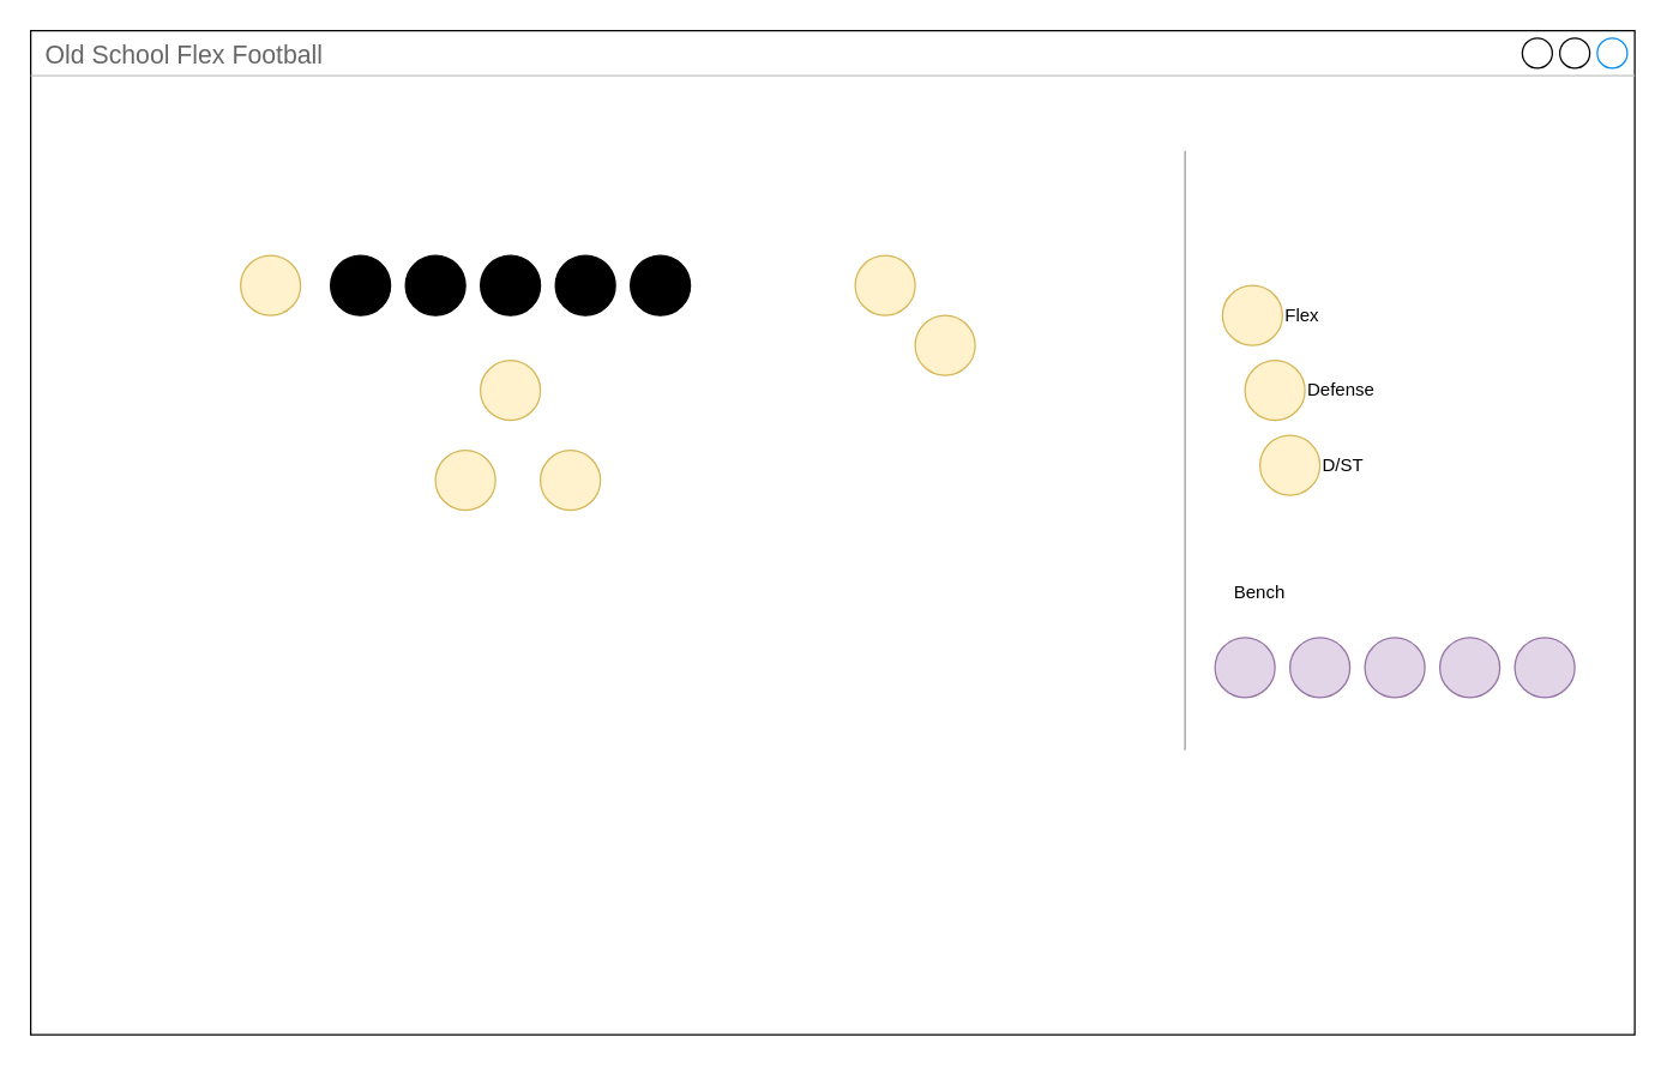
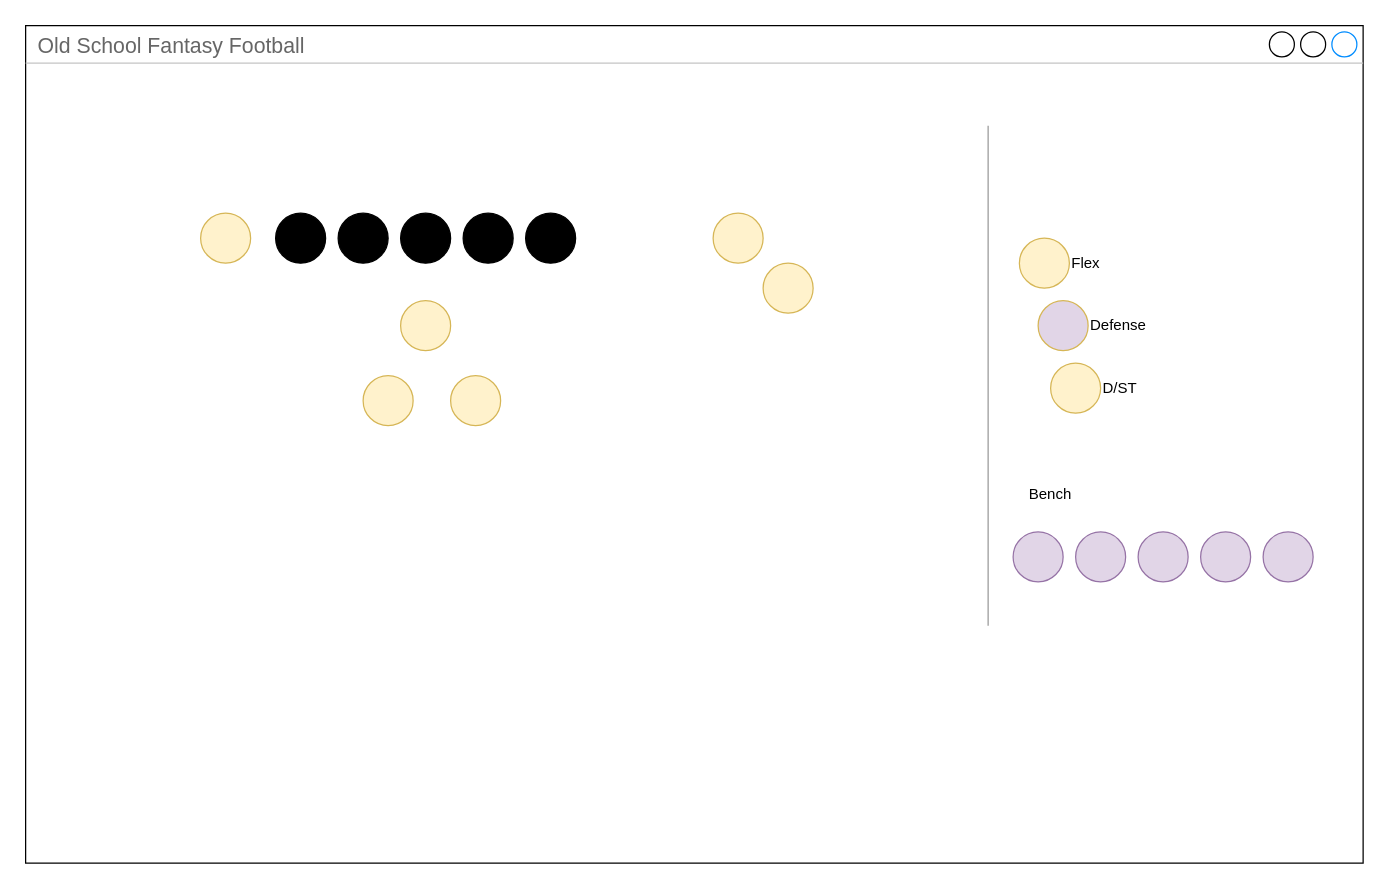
  <mxCell id="0" />
  <mxCell id="1" parent="0" />
- <mxCell id="2" value="Old School Flex Football" style="strokeWidth=1;shadow=0;dashed=0;align=center;html=1;shape=mxgraph.mockup.containers.window;align=left;verticalAlign=top;spacingLeft=8;strokeColor2=#008cff;strokeColor3=#c4c4c4;fontColor=#666666;mainText=;fontSize=17;labelBackgroundColor=none;" vertex="1" parent="1"><mxGeometry x="20" y="20" width="1070" height="670" as="geometry" /></mxCell>
+ <mxCell id="2" value="Old School Fantasy Football" style="strokeWidth=1;shadow=0;dashed=0;align=center;html=1;shape=mxgraph.mockup.containers.window;align=left;verticalAlign=top;spacingLeft=8;strokeColor2=#008cff;strokeColor3=#c4c4c4;fontColor=#666666;mainText=;fontSize=17;labelBackgroundColor=none;" vertex="1" parent="1"><mxGeometry x="20" y="20" width="1070" height="670" as="geometry" /></mxCell>
  <mxCell id="3" value="" style="ellipse;whiteSpace=wrap;html=1;aspect=fixed;fillColor=#fff2cc;strokeColor=#d6b656;" vertex="1" parent="1"><mxGeometry x="570" y="170" width="40" height="40" as="geometry" /></mxCell>
  <mxCell id="4" value="" style="ellipse;whiteSpace=wrap;html=1;aspect=fixed;fillColor=#000000;" vertex="1" parent="1"><mxGeometry x="220" y="170" width="40" height="40" as="geometry" /></mxCell>
  <mxCell id="5" value="" style="ellipse;whiteSpace=wrap;html=1;aspect=fixed;fillColor=#000000;" vertex="1" parent="1"><mxGeometry x="270" y="170" width="40" height="40" as="geometry" /></mxCell>
  <mxCell id="6" value="" style="ellipse;whiteSpace=wrap;html=1;aspect=fixed;fillColor=#000000;" vertex="1" parent="1"><mxGeometry x="320" y="170" width="40" height="40" as="geometry" /></mxCell>
  <mxCell id="7" value="" style="ellipse;whiteSpace=wrap;html=1;aspect=fixed;fillColor=#000000;" vertex="1" parent="1"><mxGeometry x="370" y="170" width="40" height="40" as="geometry" /></mxCell>
  <mxCell id="8" value="" style="ellipse;whiteSpace=wrap;html=1;aspect=fixed;fillColor=#000000;" vertex="1" parent="1"><mxGeometry x="420" y="170" width="40" height="40" as="geometry" /></mxCell>
  <mxCell id="9" value="" style="ellipse;whiteSpace=wrap;html=1;aspect=fixed;fillColor=#fff2cc;strokeColor=#d6b656;" vertex="1" parent="1"><mxGeometry x="320" y="240" width="40" height="40" as="geometry" /></mxCell>
  <mxCell id="10" value="" style="ellipse;whiteSpace=wrap;html=1;aspect=fixed;fillColor=#fff2cc;strokeColor=#d6b656;" vertex="1" parent="1"><mxGeometry x="290" y="300" width="40" height="40" as="geometry" /></mxCell>
  <mxCell id="11" value="" style="ellipse;whiteSpace=wrap;html=1;aspect=fixed;fillColor=#fff2cc;strokeColor=#d6b656;" vertex="1" parent="1"><mxGeometry x="360" y="300" width="40" height="40" as="geometry" /></mxCell>
  <mxCell id="12" value="" style="ellipse;whiteSpace=wrap;html=1;aspect=fixed;fillColor=#fff2cc;strokeColor=#d6b656;" vertex="1" parent="1"><mxGeometry x="160" y="170" width="40" height="40" as="geometry" /></mxCell>
  <mxCell id="13" value="" style="ellipse;whiteSpace=wrap;html=1;aspect=fixed;fillColor=#fff2cc;strokeColor=#d6b656;" vertex="1" parent="1"><mxGeometry x="610" y="210" width="40" height="40" as="geometry" /></mxCell>
- <mxCell id="14" value="Defense" style="ellipse;whiteSpace=wrap;html=1;aspect=fixed;fillColor=#fff2cc;strokeColor=#d6b656;labelPosition=right;verticalLabelPosition=middle;align=left;verticalAlign=middle;" vertex="1" parent="1"><mxGeometry x="830" y="240" width="40" height="40" as="geometry" /></mxCell>
+ <mxCell id="14" value="Defense" style="ellipse;whiteSpace=wrap;html=1;aspect=fixed;fillColor=#e1d5e7;strokeColor=#d6b656;labelPosition=right;verticalLabelPosition=middle;align=left;verticalAlign=middle;" vertex="1" parent="1"><mxGeometry x="830" y="240" width="40" height="40" as="geometry" /></mxCell>
  <mxCell id="15" value="" style="verticalLabelPosition=bottom;shadow=0;dashed=0;align=center;html=1;verticalAlign=top;strokeWidth=1;shape=mxgraph.mockup.markup.line;strokeColor=#999999;direction=north;" vertex="1" parent="1"><mxGeometry x="780" y="100" width="20" height="400" as="geometry" /></mxCell>
  <mxCell id="16" value="D/ST" style="ellipse;whiteSpace=wrap;html=1;aspect=fixed;fillColor=#fff2cc;strokeColor=#d6b656;labelPosition=right;verticalLabelPosition=middle;align=left;verticalAlign=middle;" vertex="1" parent="1"><mxGeometry x="840" y="290" width="40" height="40" as="geometry" /></mxCell>
  <mxCell id="17" value="Flex" style="ellipse;whiteSpace=wrap;html=1;aspect=fixed;fillColor=#fff2cc;strokeColor=#d6b656;labelPosition=right;verticalLabelPosition=middle;align=left;verticalAlign=middle;" vertex="1" parent="1"><mxGeometry x="815" y="190" width="40" height="40" as="geometry" /></mxCell>
  <mxCell id="18" value="" style="ellipse;whiteSpace=wrap;html=1;aspect=fixed;fillColor=#e1d5e7;strokeColor=#9673a6;" vertex="1" parent="1"><mxGeometry x="810" y="425" width="40" height="40" as="geometry" /></mxCell>
  <mxCell id="19" value="" style="ellipse;whiteSpace=wrap;html=1;aspect=fixed;fillColor=#e1d5e7;strokeColor=#9673a6;" vertex="1" parent="1"><mxGeometry x="860" y="425" width="40" height="40" as="geometry" /></mxCell>
  <mxCell id="20" value="" style="ellipse;whiteSpace=wrap;html=1;aspect=fixed;fillColor=#e1d5e7;strokeColor=#9673a6;" vertex="1" parent="1"><mxGeometry x="910" y="425" width="40" height="40" as="geometry" /></mxCell>
  <mxCell id="21" value="" style="ellipse;whiteSpace=wrap;html=1;aspect=fixed;fillColor=#e1d5e7;strokeColor=#9673a6;" vertex="1" parent="1"><mxGeometry x="960" y="425" width="40" height="40" as="geometry" /></mxCell>
  <mxCell id="22" value="" style="ellipse;whiteSpace=wrap;html=1;aspect=fixed;fillColor=#e1d5e7;strokeColor=#9673a6;" vertex="1" parent="1"><mxGeometry x="1010" y="425" width="40" height="40" as="geometry" /></mxCell>
  <mxCell id="23" value="Bench" style="text;html=1;strokeColor=none;fillColor=none;align=center;verticalAlign=middle;whiteSpace=wrap;rounded=0;" vertex="1" parent="1"><mxGeometry x="810" y="380" width="60" height="30" as="geometry" /></mxCell>
